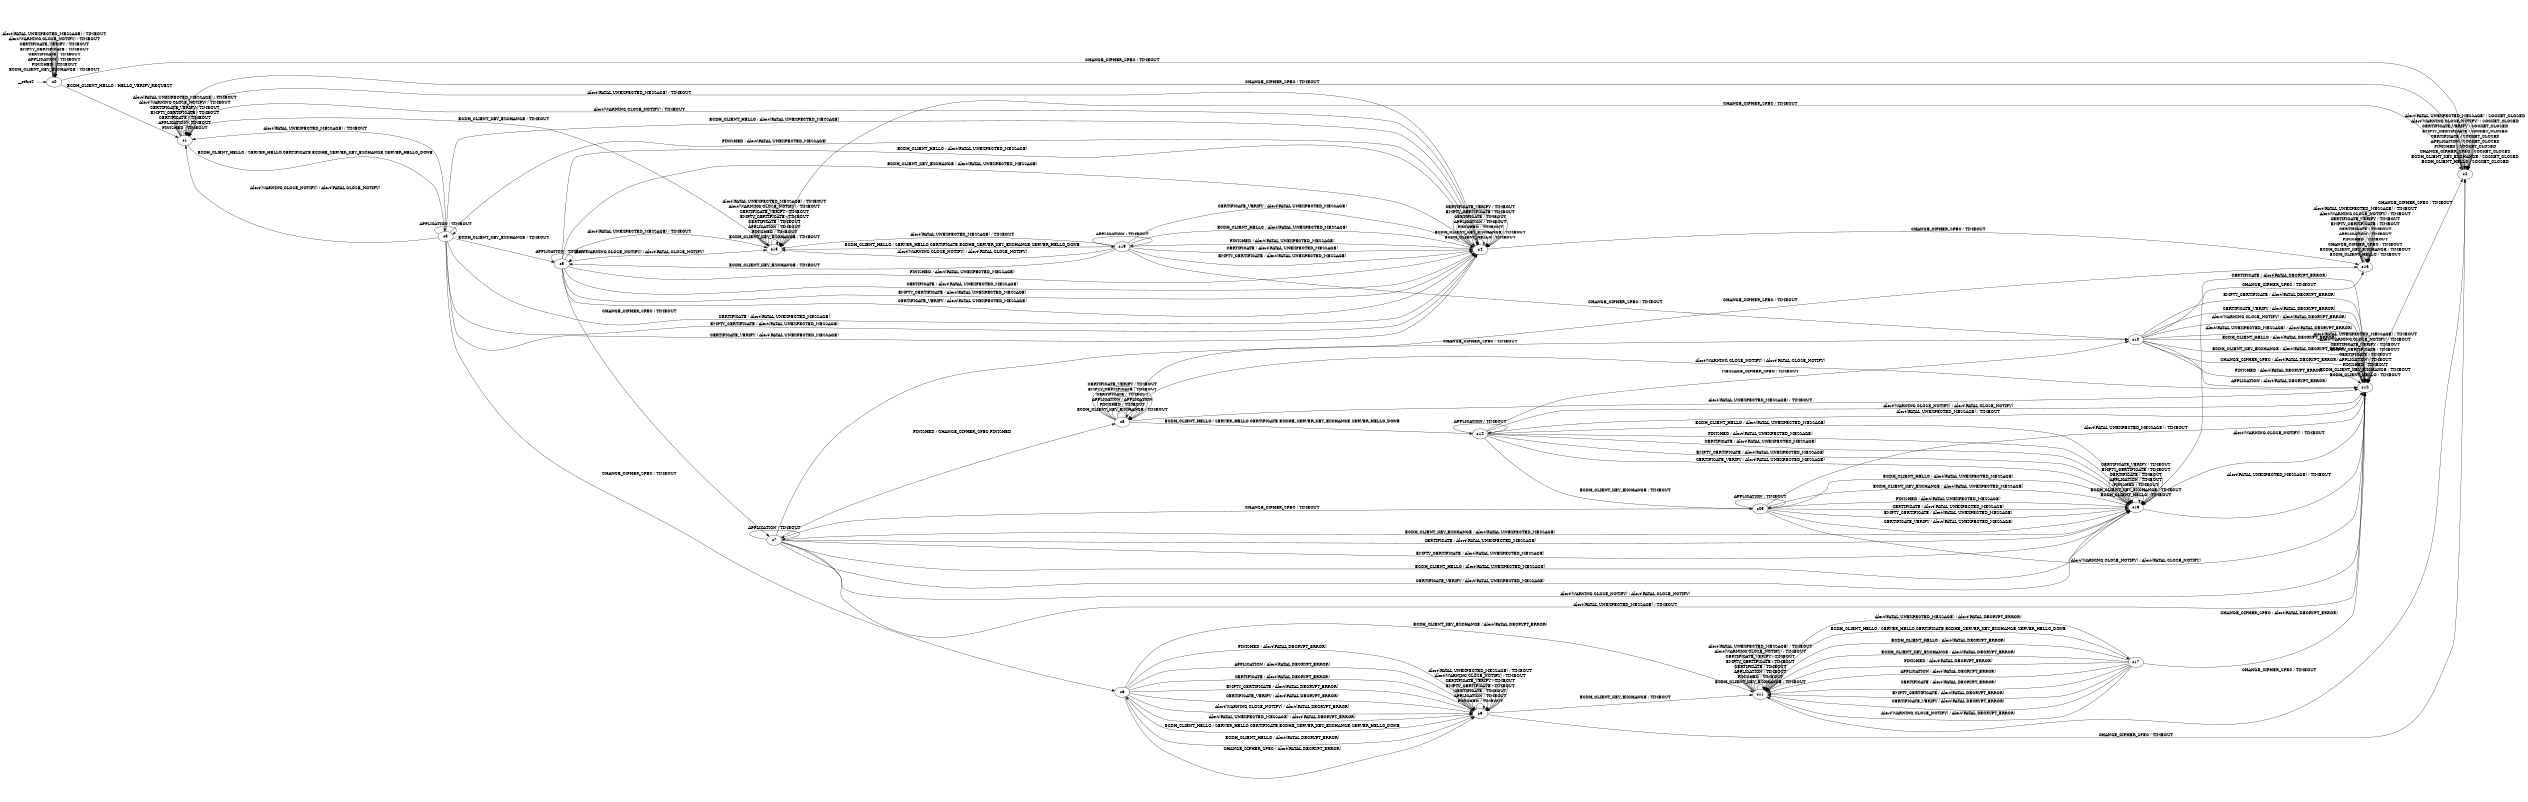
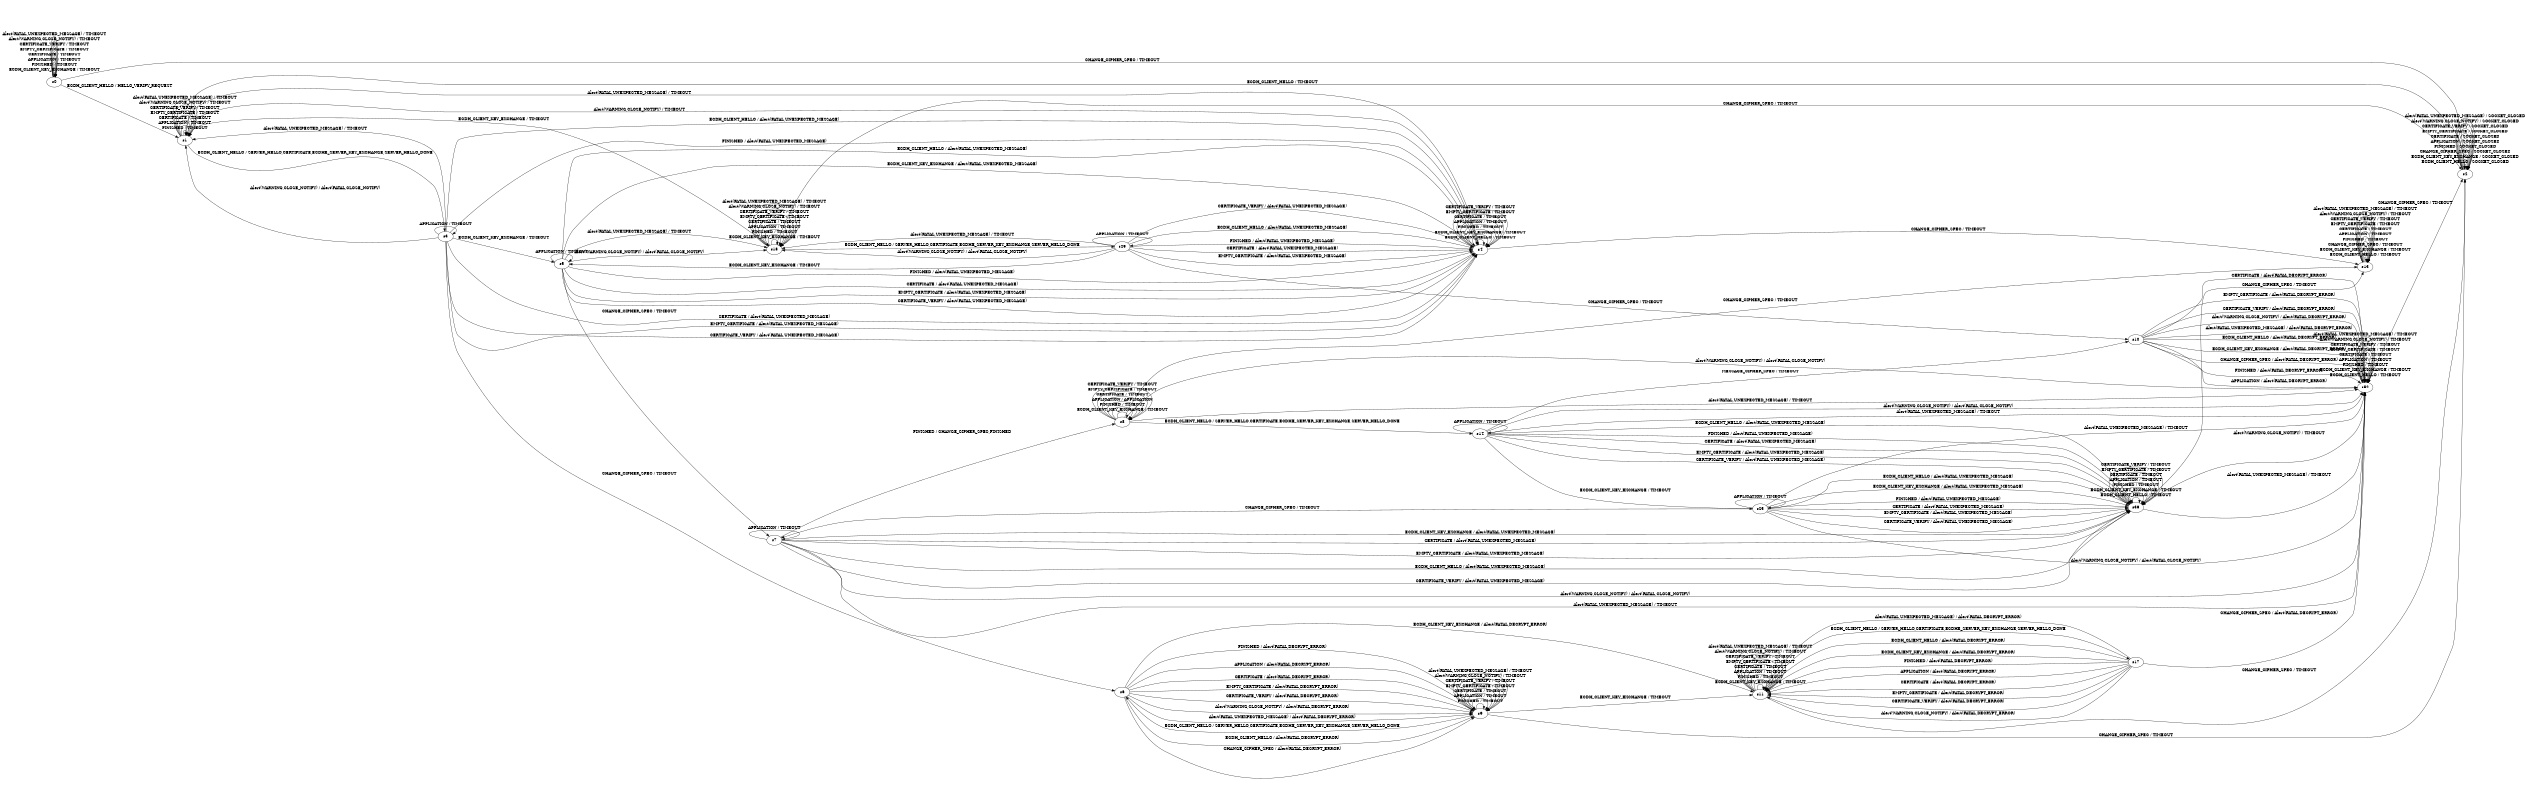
  digraph {
    rankdir=LR
    n1 [label=s0]
    n2 [label=s1]
    n3 [label=s2]
    n4 [label=s3]
    n5 [label=s18]
    n6 [label=s4]
    n7 [label=s5]
    n8 [label=s6]
-   n9 [label=s19]
+   n9 [label=s29]
    n10 [label=s13]
    n11 [label=s7]
    n12 [label=s9]
    n13 [label=s11]
    n14 [label=s10]
    n15 [label=s8]
-   n16 [label=s12]
-   n17 [label=s16]
+   n16 [label=s52]
+   n17 [label=s36]
    n18 [label=s17]
    n19 [label=s14]
    n20 [label=s25]
-   __start0 [shape=none]
    n1 -> n1 [label="ECDH_CLIENT_KEY_EXCHANGE / TIMEOUT"]
    n1 -> n1 [label="FINISHED / TIMEOUT"]
    n1 -> n1 [label="APPLICATION / TIMEOUT"]
    n1 -> n1 [label="CERTIFICATE / TIMEOUT"]
    n1 -> n1 [label="EMPTY_CERTIFICATE / TIMEOUT"]
    n1 -> n1 [label="CERTIFICATE_VERIFY / TIMEOUT"]
    n1 -> n1 [label="Alert(WARNING,CLOSE_NOTIFY) / TIMEOUT"]
    n1 -> n1 [label="Alert(FATAL,UNEXPECTED_MESSAGE) / TIMEOUT"]
    n1 -> n2 [label="ECDH_CLIENT_HELLO / HELLO_VERIFY_REQUEST"]
    n1 -> n3 [label="CHANGE_CIPHER_SPEC / TIMEOUT"]
    n2 -> n2 [label="FINISHED / TIMEOUT"]
    n2 -> n2 [label="APPLICATION / TIMEOUT"]
    n2 -> n2 [label="CERTIFICATE / TIMEOUT"]
    n2 -> n2 [label="EMPTY_CERTIFICATE / TIMEOUT"]
    n2 -> n2 [label="CERTIFICATE_VERIFY / TIMEOUT"]
    n2 -> n2 [label="Alert(WARNING,CLOSE_NOTIFY) / TIMEOUT"]
    n2 -> n2 [label="Alert(FATAL,UNEXPECTED_MESSAGE) / TIMEOUT"]
-   n2 -> n3 [label="CHANGE_CIPHER_SPEC / TIMEOUT"]
+   n2 -> n3 [label="ECDH_CLIENT_HELLO / TIMEOUT"]
    n2 -> n4 [label="ECDH_CLIENT_HELLO / SERVER_HELLO,CERTIFICATE,ECDHE_SERVER_KEY_EXCHANGE,SERVER_HELLO_DONE"]
    n2 -> n5 [label="ECDH_CLIENT_KEY_EXCHANGE / TIMEOUT"]
    n3 -> n3 [label="ECDH_CLIENT_HELLO / SOCKET_CLOSED"]
    n3 -> n3 [label="ECDH_CLIENT_KEY_EXCHANGE / SOCKET_CLOSED"]
    n3 -> n3 [label="CHANGE_CIPHER_SPEC / SOCKET_CLOSED"]
    n3 -> n3 [label="FINISHED / SOCKET_CLOSED"]
    n3 -> n3 [label="APPLICATION / SOCKET_CLOSED"]
    n3 -> n3 [label="CERTIFICATE / SOCKET_CLOSED"]
    n3 -> n3 [label="EMPTY_CERTIFICATE / SOCKET_CLOSED"]
    n3 -> n3 [label="CERTIFICATE_VERIFY / SOCKET_CLOSED"]
    n3 -> n3 [label="Alert(WARNING,CLOSE_NOTIFY) / SOCKET_CLOSED"]
    n3 -> n3 [label="Alert(FATAL,UNEXPECTED_MESSAGE) / SOCKET_CLOSED"]
    n4 -> n2 [label="Alert(WARNING,CLOSE_NOTIFY) / Alert(FATAL,CLOSE_NOTIFY)"]
    n4 -> n2 [label="Alert(FATAL,UNEXPECTED_MESSAGE) / TIMEOUT"]
    n4 -> n4 [label="APPLICATION / TIMEOUT"]
    n4 -> n6 [label="ECDH_CLIENT_HELLO / Alert(FATAL,UNEXPECTED_MESSAGE)"]
    n4 -> n6 [label="FINISHED / Alert(FATAL,UNEXPECTED_MESSAGE)"]
    n4 -> n6 [label="CERTIFICATE / Alert(FATAL,UNEXPECTED_MESSAGE)"]
    n4 -> n6 [label="EMPTY_CERTIFICATE / Alert(FATAL,UNEXPECTED_MESSAGE)"]
    n4 -> n6 [label="CERTIFICATE_VERIFY / Alert(FATAL,UNEXPECTED_MESSAGE)"]
    n4 -> n7 [label="ECDH_CLIENT_KEY_EXCHANGE / TIMEOUT"]
    n4 -> n8 [label="CHANGE_CIPHER_SPEC / TIMEOUT"]
    n5 -> n3 [label="CHANGE_CIPHER_SPEC / TIMEOUT"]
    n5 -> n5 [label="ECDH_CLIENT_KEY_EXCHANGE / TIMEOUT"]
    n5 -> n5 [label="FINISHED / TIMEOUT"]
    n5 -> n5 [label="APPLICATION / TIMEOUT"]
    n5 -> n5 [label="CERTIFICATE / TIMEOUT"]
    n5 -> n5 [label="EMPTY_CERTIFICATE / TIMEOUT"]
    n5 -> n5 [label="CERTIFICATE_VERIFY / TIMEOUT"]
    n5 -> n5 [label="Alert(WARNING,CLOSE_NOTIFY) / TIMEOUT"]
    n5 -> n5 [label="Alert(FATAL,UNEXPECTED_MESSAGE) / TIMEOUT"]
    n5 -> n9 [label="ECDH_CLIENT_HELLO / SERVER_HELLO,CERTIFICATE,ECDHE_SERVER_KEY_EXCHANGE,SERVER_HELLO_DONE"]
    n6 -> n2 [label="Alert(WARNING,CLOSE_NOTIFY) / TIMEOUT"]
    n6 -> n2 [label="Alert(FATAL,UNEXPECTED_MESSAGE) / TIMEOUT"]
    n6 -> n6 [label="ECDH_CLIENT_HELLO / TIMEOUT"]
    n6 -> n6 [label="ECDH_CLIENT_KEY_EXCHANGE / TIMEOUT"]
    n6 -> n6 [label="FINISHED / TIMEOUT"]
    n6 -> n6 [label="APPLICATION / TIMEOUT"]
    n6 -> n6 [label="CERTIFICATE / TIMEOUT"]
    n6 -> n6 [label="EMPTY_CERTIFICATE / TIMEOUT"]
    n6 -> n6 [label="CERTIFICATE_VERIFY / TIMEOUT"]
    n6 -> n10 [label="CHANGE_CIPHER_SPEC / TIMEOUT"]
    n7 -> n5 [label="Alert(WARNING,CLOSE_NOTIFY) / Alert(FATAL,CLOSE_NOTIFY)"]
    n7 -> n5 [label="Alert(FATAL,UNEXPECTED_MESSAGE) / TIMEOUT"]
    n7 -> n6 [label="ECDH_CLIENT_HELLO / Alert(FATAL,UNEXPECTED_MESSAGE)"]
    n7 -> n6 [label="ECDH_CLIENT_KEY_EXCHANGE / Alert(FATAL,UNEXPECTED_MESSAGE)"]
    n7 -> n6 [label="FINISHED / Alert(FATAL,UNEXPECTED_MESSAGE)"]
    n7 -> n6 [label="CERTIFICATE / Alert(FATAL,UNEXPECTED_MESSAGE)"]
    n7 -> n6 [label="EMPTY_CERTIFICATE / Alert(FATAL,UNEXPECTED_MESSAGE)"]
    n7 -> n6 [label="CERTIFICATE_VERIFY / Alert(FATAL,UNEXPECTED_MESSAGE)"]
    n7 -> n7 [label="APPLICATION / TIMEOUT"]
    n7 -> n11 [label="CHANGE_CIPHER_SPEC / TIMEOUT"]
    n8 -> n12 [label="ECDH_CLIENT_HELLO / Alert(FATAL,DECRYPT_ERROR)"]
    n8 -> n12 [label="CHANGE_CIPHER_SPEC / Alert(FATAL,DECRYPT_ERROR)"]
    n8 -> n12 [label="FINISHED / Alert(FATAL,DECRYPT_ERROR)"]
    n8 -> n12 [label="APPLICATION / Alert(FATAL,DECRYPT_ERROR)"]
    n8 -> n12 [label="CERTIFICATE / Alert(FATAL,DECRYPT_ERROR)"]
    n8 -> n12 [label="EMPTY_CERTIFICATE / Alert(FATAL,DECRYPT_ERROR)"]
    n8 -> n12 [label="CERTIFICATE_VERIFY / Alert(FATAL,DECRYPT_ERROR)"]
    n8 -> n12 [label="Alert(WARNING,CLOSE_NOTIFY) / Alert(FATAL,DECRYPT_ERROR)"]
    n8 -> n12 [label="Alert(FATAL,UNEXPECTED_MESSAGE) / Alert(FATAL,DECRYPT_ERROR)"]
    n8 -> n13 [label="ECDH_CLIENT_KEY_EXCHANGE / Alert(FATAL,DECRYPT_ERROR)"]
    n9 -> n5 [label="Alert(WARNING,CLOSE_NOTIFY) / Alert(FATAL,CLOSE_NOTIFY)"]
    n9 -> n5 [label="Alert(FATAL,UNEXPECTED_MESSAGE) / TIMEOUT"]
    n9 -> n6 [label="ECDH_CLIENT_HELLO / Alert(FATAL,UNEXPECTED_MESSAGE)"]
    n9 -> n6 [label="FINISHED / Alert(FATAL,UNEXPECTED_MESSAGE)"]
    n9 -> n6 [label="CERTIFICATE / Alert(FATAL,UNEXPECTED_MESSAGE)"]
    n9 -> n6 [label="EMPTY_CERTIFICATE / Alert(FATAL,UNEXPECTED_MESSAGE)"]
    n9 -> n6 [label="CERTIFICATE_VERIFY / Alert(FATAL,UNEXPECTED_MESSAGE)"]
    n9 -> n7 [label="ECDH_CLIENT_KEY_EXCHANGE / TIMEOUT"]
    n9 -> n9 [label="APPLICATION / TIMEOUT"]
    n9 -> n14 [label="CHANGE_CIPHER_SPEC / TIMEOUT"]
    n10 -> n10 [label="ECDH_CLIENT_HELLO / TIMEOUT"]
    n10 -> n10 [label="ECDH_CLIENT_KEY_EXCHANGE / TIMEOUT"]
    n10 -> n10 [label="CHANGE_CIPHER_SPEC / TIMEOUT"]
    n10 -> n10 [label="FINISHED / TIMEOUT"]
    n10 -> n10 [label="APPLICATION / TIMEOUT"]
    n10 -> n10 [label="CERTIFICATE / TIMEOUT"]
    n10 -> n10 [label="EMPTY_CERTIFICATE / TIMEOUT"]
    n10 -> n10 [label="CERTIFICATE_VERIFY / TIMEOUT"]
    n10 -> n10 [label="Alert(WARNING,CLOSE_NOTIFY) / TIMEOUT"]
    n10 -> n10 [label="Alert(FATAL,UNEXPECTED_MESSAGE) / TIMEOUT"]
    n11 -> n11 [label="APPLICATION / TIMEOUT"]
-   n11 -> n14 [label="CHANGE_CIPHER_SPEC / TIMEOUT"]
    n11 -> n15 [label="FINISHED / CHANGE_CIPHER_SPEC,FINISHED"]
    n11 -> n16 [label="Alert(WARNING,CLOSE_NOTIFY) / Alert(FATAL,CLOSE_NOTIFY)"]
    n11 -> n16 [label="Alert(FATAL,UNEXPECTED_MESSAGE) / TIMEOUT"]
    n11 -> n17 [label="ECDH_CLIENT_HELLO / Alert(FATAL,UNEXPECTED_MESSAGE)"]
    n11 -> n17 [label="ECDH_CLIENT_KEY_EXCHANGE / Alert(FATAL,UNEXPECTED_MESSAGE)"]
    n11 -> n17 [label="CERTIFICATE / Alert(FATAL,UNEXPECTED_MESSAGE)"]
    n11 -> n17 [label="EMPTY_CERTIFICATE / Alert(FATAL,UNEXPECTED_MESSAGE)"]
    n11 -> n17 [label="CERTIFICATE_VERIFY / Alert(FATAL,UNEXPECTED_MESSAGE)"]
    n12 -> n3 [label="CHANGE_CIPHER_SPEC / TIMEOUT"]
    n12 -> n8 [label="ECDH_CLIENT_HELLO / SERVER_HELLO,CERTIFICATE,ECDHE_SERVER_KEY_EXCHANGE,SERVER_HELLO_DONE"]
    n12 -> n12 [label="FINISHED / TIMEOUT"]
    n12 -> n12 [label="APPLICATION / TIMEOUT"]
    n12 -> n12 [label="CERTIFICATE / TIMEOUT"]
    n12 -> n12 [label="EMPTY_CERTIFICATE / TIMEOUT"]
    n12 -> n12 [label="CERTIFICATE_VERIFY / TIMEOUT"]
    n12 -> n12 [label="Alert(WARNING,CLOSE_NOTIFY) / TIMEOUT"]
    n12 -> n12 [label="Alert(FATAL,UNEXPECTED_MESSAGE) / TIMEOUT"]
    n12 -> n13 [label="ECDH_CLIENT_KEY_EXCHANGE / TIMEOUT"]
    n13 -> n3 [label="CHANGE_CIPHER_SPEC / TIMEOUT"]
    n13 -> n13 [label="ECDH_CLIENT_KEY_EXCHANGE / TIMEOUT"]
    n13 -> n13 [label="FINISHED / TIMEOUT"]
    n13 -> n13 [label="APPLICATION / TIMEOUT"]
    n13 -> n13 [label="CERTIFICATE / TIMEOUT"]
    n13 -> n13 [label="EMPTY_CERTIFICATE / TIMEOUT"]
    n13 -> n13 [label="CERTIFICATE_VERIFY / TIMEOUT"]
    n13 -> n13 [label="Alert(WARNING,CLOSE_NOTIFY) / TIMEOUT"]
    n13 -> n13 [label="Alert(FATAL,UNEXPECTED_MESSAGE) / TIMEOUT"]
    n13 -> n18 [label="ECDH_CLIENT_HELLO / SERVER_HELLO,CERTIFICATE,ECDHE_SERVER_KEY_EXCHANGE,SERVER_HELLO_DONE"]
    n14 -> n16 [label="ECDH_CLIENT_HELLO / Alert(FATAL,DECRYPT_ERROR)"]
    n14 -> n16 [label="ECDH_CLIENT_KEY_EXCHANGE / Alert(FATAL,DECRYPT_ERROR)"]
    n14 -> n16 [label="CHANGE_CIPHER_SPEC / Alert(FATAL,DECRYPT_ERROR)"]
    n14 -> n16 [label="FINISHED / Alert(FATAL,DECRYPT_ERROR)"]
    n14 -> n16 [label="APPLICATION / Alert(FATAL,DECRYPT_ERROR)"]
    n14 -> n16 [label="CERTIFICATE / Alert(FATAL,DECRYPT_ERROR)"]
    n14 -> n16 [label="EMPTY_CERTIFICATE / Alert(FATAL,DECRYPT_ERROR)"]
    n14 -> n16 [label="CERTIFICATE_VERIFY / Alert(FATAL,DECRYPT_ERROR)"]
    n14 -> n16 [label="Alert(WARNING,CLOSE_NOTIFY) / Alert(FATAL,DECRYPT_ERROR)"]
    n14 -> n16 [label="Alert(FATAL,UNEXPECTED_MESSAGE) / Alert(FATAL,DECRYPT_ERROR)"]
    n15 -> n10 [label="CHANGE_CIPHER_SPEC / TIMEOUT"]
    n15 -> n15 [label="ECDH_CLIENT_KEY_EXCHANGE / TIMEOUT"]
    n15 -> n15 [label="FINISHED / TIMEOUT"]
    n15 -> n15 [label="APPLICATION / APPLICATION"]
    n15 -> n15 [label="CERTIFICATE / TIMEOUT"]
    n15 -> n15 [label="EMPTY_CERTIFICATE / TIMEOUT"]
    n15 -> n15 [label="CERTIFICATE_VERIFY / TIMEOUT"]
    n15 -> n16 [label="Alert(WARNING,CLOSE_NOTIFY) / Alert(FATAL,CLOSE_NOTIFY)"]
    n15 -> n16 [label="Alert(FATAL,UNEXPECTED_MESSAGE) / TIMEOUT"]
    n15 -> n19 [label="ECDH_CLIENT_HELLO / SERVER_HELLO,CERTIFICATE,ECDHE_SERVER_KEY_EXCHANGE,SERVER_HELLO_DONE"]
    n16 -> n3 [label="CHANGE_CIPHER_SPEC / TIMEOUT"]
    n16 -> n16 [label="ECDH_CLIENT_HELLO / TIMEOUT"]
    n16 -> n16 [label="ECDH_CLIENT_KEY_EXCHANGE / TIMEOUT"]
    n16 -> n16 [label="FINISHED / TIMEOUT"]
    n16 -> n16 [label="APPLICATION / TIMEOUT"]
    n16 -> n16 [label="CERTIFICATE / TIMEOUT"]
    n16 -> n16 [label="EMPTY_CERTIFICATE / TIMEOUT"]
    n16 -> n16 [label="CERTIFICATE_VERIFY / TIMEOUT"]
    n16 -> n16 [label="Alert(WARNING,CLOSE_NOTIFY) / TIMEOUT"]
    n16 -> n16 [label="Alert(FATAL,UNEXPECTED_MESSAGE) / TIMEOUT"]
    n17 -> n10 [label="CHANGE_CIPHER_SPEC / TIMEOUT"]
    n17 -> n16 [label="Alert(WARNING,CLOSE_NOTIFY) / TIMEOUT"]
    n17 -> n16 [label="Alert(FATAL,UNEXPECTED_MESSAGE) / TIMEOUT"]
    n17 -> n17 [label="ECDH_CLIENT_HELLO / TIMEOUT"]
    n17 -> n17 [label="ECDH_CLIENT_KEY_EXCHANGE / TIMEOUT"]
    n17 -> n17 [label="FINISHED / TIMEOUT"]
    n17 -> n17 [label="APPLICATION / TIMEOUT"]
    n17 -> n17 [label="CERTIFICATE / TIMEOUT"]
    n17 -> n17 [label="EMPTY_CERTIFICATE / TIMEOUT"]
    n17 -> n17 [label="CERTIFICATE_VERIFY / TIMEOUT"]
    n18 -> n13 [label="ECDH_CLIENT_HELLO / Alert(FATAL,DECRYPT_ERROR)"]
    n18 -> n13 [label="ECDH_CLIENT_KEY_EXCHANGE / Alert(FATAL,DECRYPT_ERROR)"]
    n18 -> n13 [label="FINISHED / Alert(FATAL,DECRYPT_ERROR)"]
    n18 -> n13 [label="APPLICATION / Alert(FATAL,DECRYPT_ERROR)"]
    n18 -> n13 [label="CERTIFICATE / Alert(FATAL,DECRYPT_ERROR)"]
    n18 -> n13 [label="EMPTY_CERTIFICATE / Alert(FATAL,DECRYPT_ERROR)"]
    n18 -> n13 [label="CERTIFICATE_VERIFY / Alert(FATAL,DECRYPT_ERROR)"]
    n18 -> n13 [label="Alert(WARNING,CLOSE_NOTIFY) / Alert(FATAL,DECRYPT_ERROR)"]
    n18 -> n13 [label="Alert(FATAL,UNEXPECTED_MESSAGE) / Alert(FATAL,DECRYPT_ERROR)"]
    n18 -> n16 [label="CHANGE_CIPHER_SPEC / Alert(FATAL,DECRYPT_ERROR)"]
    n19 -> n14 [label="MESSAGE_CIPHER_SPEC / TIMEOUT"]
    n19 -> n16 [label="Alert(WARNING,CLOSE_NOTIFY) / Alert(FATAL,CLOSE_NOTIFY)"]
    n19 -> n16 [label="Alert(FATAL,UNEXPECTED_MESSAGE) / TIMEOUT"]
    n19 -> n17 [label="ECDH_CLIENT_HELLO / Alert(FATAL,UNEXPECTED_MESSAGE)"]
    n19 -> n17 [label="FINISHED / Alert(FATAL,UNEXPECTED_MESSAGE)"]
    n19 -> n17 [label="CERTIFICATE / Alert(FATAL,UNEXPECTED_MESSAGE)"]
    n19 -> n17 [label="EMPTY_CERTIFICATE / Alert(FATAL,UNEXPECTED_MESSAGE)"]
    n19 -> n17 [label="CERTIFICATE_VERIFY / Alert(FATAL,UNEXPECTED_MESSAGE)"]
    n19 -> n19 [label="APPLICATION / TIMEOUT"]
    n19 -> n20 [label="ECDH_CLIENT_KEY_EXCHANGE / TIMEOUT"]
    n20 -> n11 [label="CHANGE_CIPHER_SPEC / TIMEOUT"]
    n20 -> n16 [label="Alert(WARNING,CLOSE_NOTIFY) / Alert(FATAL,CLOSE_NOTIFY)"]
    n20 -> n16 [label="Alert(FATAL,UNEXPECTED_MESSAGE) / TIMEOUT"]
    n20 -> n17 [label="ECDH_CLIENT_HELLO / Alert(FATAL,UNEXPECTED_MESSAGE)"]
    n20 -> n17 [label="ECDH_CLIENT_KEY_EXCHANGE / Alert(FATAL,UNEXPECTED_MESSAGE)"]
    n20 -> n17 [label="FINISHED / Alert(FATAL,UNEXPECTED_MESSAGE)"]
    n20 -> n17 [label="CERTIFICATE / Alert(FATAL,UNEXPECTED_MESSAGE)"]
    n20 -> n17 [label="EMPTY_CERTIFICATE / Alert(FATAL,UNEXPECTED_MESSAGE)"]
    n20 -> n17 [label="CERTIFICATE_VERIFY / Alert(FATAL,UNEXPECTED_MESSAGE)"]
    n20 -> n20 [label="APPLICATION / TIMEOUT"]
-   __start0 -> n1
  }
